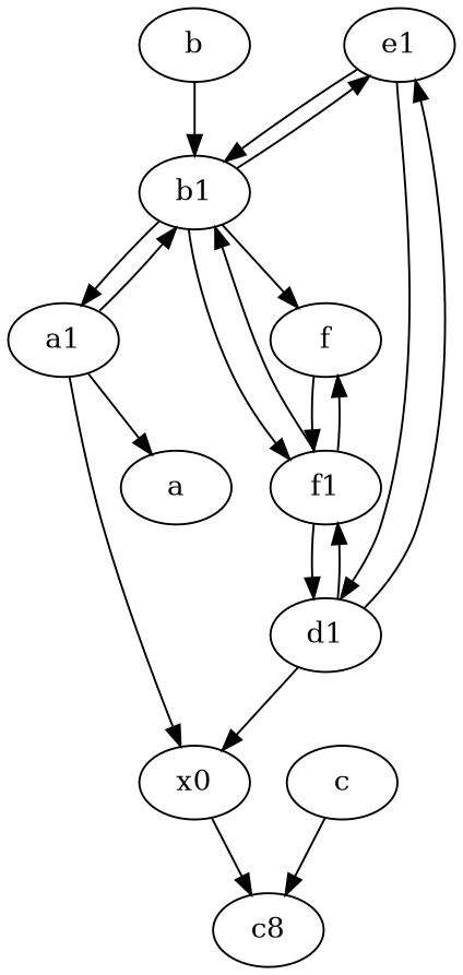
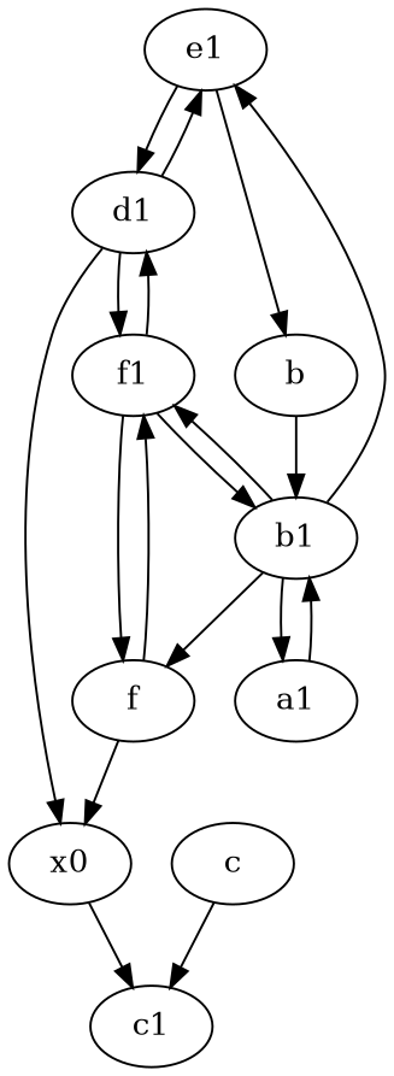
  digraph {
    e1
    b1
    d1
    f
    f1
    a1
    x0
    c
-   c1 [label=c8]
-   a
+   c1
    b
-   e1 -> b1
+   e1 -> b
    e1 -> d1
    b1 -> e1
    b1 -> f
    b1 -> f1
    b1 -> a1
    d1 -> e1
    d1 -> f1
    d1 -> x0
    f -> f1
    f1 -> b1
    f1 -> d1
    f1 -> f
    a1 -> b1
-   a1 -> x0
-   a1 -> a
+   f -> x0
    x0 -> c1
    c -> c1
    b -> b1
  }
